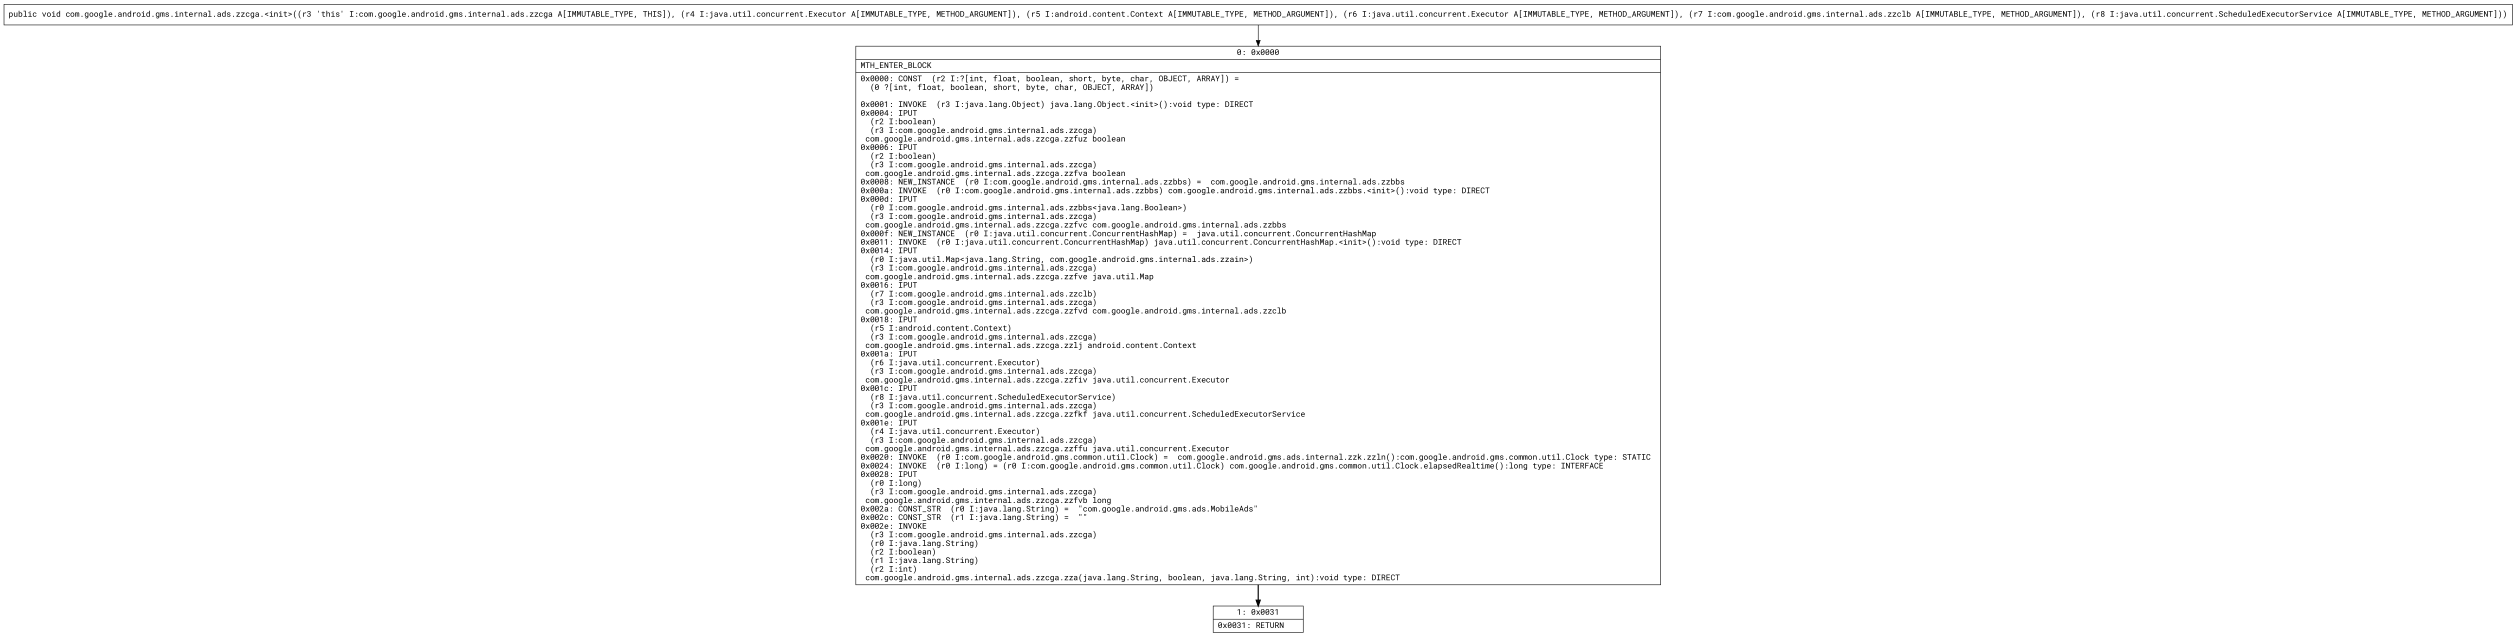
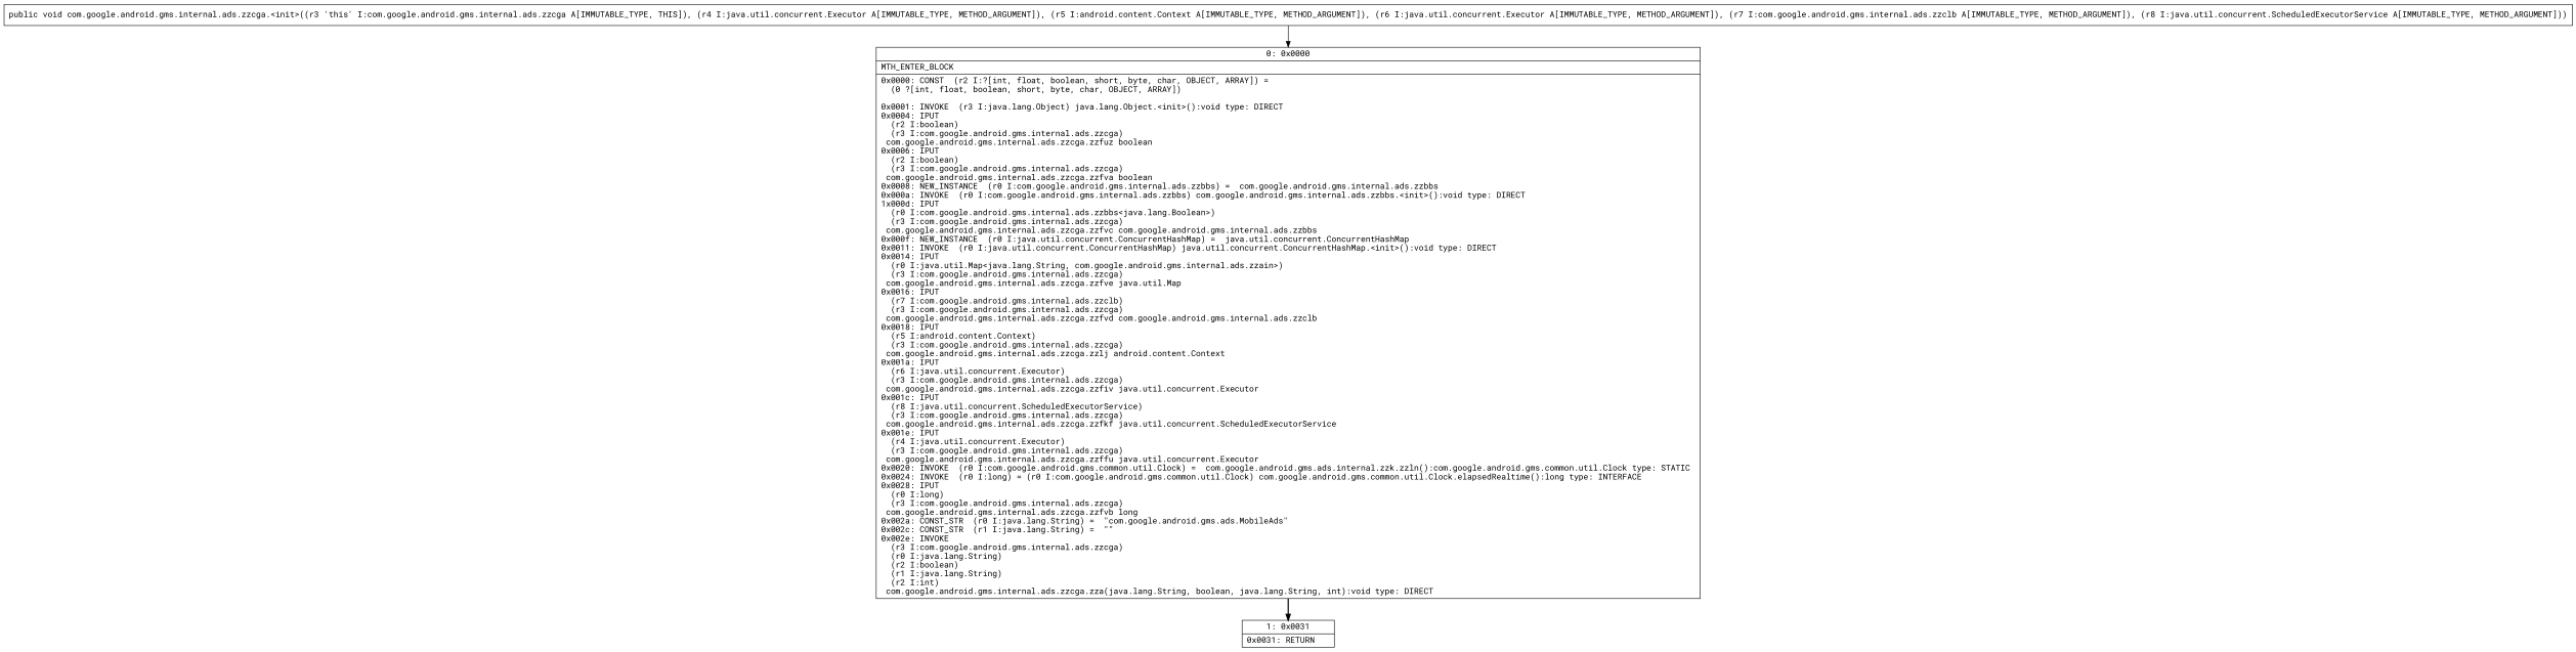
  digraph {
    fontname="Roboto Mono"
    node [shape=record fontname="Roboto Mono"]
    edge [fontname="Roboto Mono"]
-   n1 [label="{0\:\ 0x0000|MTH_ENTER_BLOCK\l|0x0000: CONST  (r2 I:?[int, float, boolean, short, byte, char, OBJECT, ARRAY]) = \l  (0 ?[int, float, boolean, short, byte, char, OBJECT, ARRAY])\l \l0x0001: INVOKE  (r3 I:java.lang.Object) java.lang.Object.\<init\>():void type: DIRECT \l0x0004: IPUT  \l  (r2 I:boolean)\l  (r3 I:com.google.android.gms.internal.ads.zzcga)\l com.google.android.gms.internal.ads.zzcga.zzfuz boolean \l0x0006: IPUT  \l  (r2 I:boolean)\l  (r3 I:com.google.android.gms.internal.ads.zzcga)\l com.google.android.gms.internal.ads.zzcga.zzfva boolean \l0x0008: NEW_INSTANCE  (r0 I:com.google.android.gms.internal.ads.zzbbs) =  com.google.android.gms.internal.ads.zzbbs \l0x000a: INVOKE  (r0 I:com.google.android.gms.internal.ads.zzbbs) com.google.android.gms.internal.ads.zzbbs.\<init\>():void type: DIRECT \l0x000d: IPUT  \l  (r0 I:com.google.android.gms.internal.ads.zzbbs\<java.lang.Boolean\>)\l  (r3 I:com.google.android.gms.internal.ads.zzcga)\l com.google.android.gms.internal.ads.zzcga.zzfvc com.google.android.gms.internal.ads.zzbbs \l0x000f: NEW_INSTANCE  (r0 I:java.util.concurrent.ConcurrentHashMap) =  java.util.concurrent.ConcurrentHashMap \l0x0011: INVOKE  (r0 I:java.util.concurrent.ConcurrentHashMap) java.util.concurrent.ConcurrentHashMap.\<init\>():void type: DIRECT \l0x0014: IPUT  \l  (r0 I:java.util.Map\<java.lang.String, com.google.android.gms.internal.ads.zzain\>)\l  (r3 I:com.google.android.gms.internal.ads.zzcga)\l com.google.android.gms.internal.ads.zzcga.zzfve java.util.Map \l0x0016: IPUT  \l  (r7 I:com.google.android.gms.internal.ads.zzclb)\l  (r3 I:com.google.android.gms.internal.ads.zzcga)\l com.google.android.gms.internal.ads.zzcga.zzfvd com.google.android.gms.internal.ads.zzclb \l0x0018: IPUT  \l  (r5 I:android.content.Context)\l  (r3 I:com.google.android.gms.internal.ads.zzcga)\l com.google.android.gms.internal.ads.zzcga.zzlj android.content.Context \l0x001a: IPUT  \l  (r6 I:java.util.concurrent.Executor)\l  (r3 I:com.google.android.gms.internal.ads.zzcga)\l com.google.android.gms.internal.ads.zzcga.zzfiv java.util.concurrent.Executor \l0x001c: IPUT  \l  (r8 I:java.util.concurrent.ScheduledExecutorService)\l  (r3 I:com.google.android.gms.internal.ads.zzcga)\l com.google.android.gms.internal.ads.zzcga.zzfkf java.util.concurrent.ScheduledExecutorService \l0x001e: IPUT  \l  (r4 I:java.util.concurrent.Executor)\l  (r3 I:com.google.android.gms.internal.ads.zzcga)\l com.google.android.gms.internal.ads.zzcga.zzffu java.util.concurrent.Executor \l0x0020: INVOKE  (r0 I:com.google.android.gms.common.util.Clock) =  com.google.android.gms.ads.internal.zzk.zzln():com.google.android.gms.common.util.Clock type: STATIC \l0x0024: INVOKE  (r0 I:long) = (r0 I:com.google.android.gms.common.util.Clock) com.google.android.gms.common.util.Clock.elapsedRealtime():long type: INTERFACE \l0x0028: IPUT  \l  (r0 I:long)\l  (r3 I:com.google.android.gms.internal.ads.zzcga)\l com.google.android.gms.internal.ads.zzcga.zzfvb long \l0x002a: CONST_STR  (r0 I:java.lang.String) =  \"com.google.android.gms.ads.MobileAds\" \l0x002c: CONST_STR  (r1 I:java.lang.String) =  \"\" \l0x002e: INVOKE  \l  (r3 I:com.google.android.gms.internal.ads.zzcga)\l  (r0 I:java.lang.String)\l  (r2 I:boolean)\l  (r1 I:java.lang.String)\l  (r2 I:int)\l com.google.android.gms.internal.ads.zzcga.zza(java.lang.String, boolean, java.lang.String, int):void type: DIRECT \l}"]
+   n1 [label="{0\:\ 0x0000|MTH_ENTER_BLOCK\l|0x0000: CONST  (r2 I:?[int, float, boolean, short, byte, char, OBJECT, ARRAY]) = \l  (0 ?[int, float, boolean, short, byte, char, OBJECT, ARRAY])\l \l0x0001: INVOKE  (r3 I:java.lang.Object) java.lang.Object.\<init\>():void type: DIRECT \l0x0004: IPUT  \l  (r2 I:boolean)\l  (r3 I:com.google.android.gms.internal.ads.zzcga)\l com.google.android.gms.internal.ads.zzcga.zzfuz boolean \l0x0006: IPUT  \l  (r2 I:boolean)\l  (r3 I:com.google.android.gms.internal.ads.zzcga)\l com.google.android.gms.internal.ads.zzcga.zzfva boolean \l0x0008: NEW_INSTANCE  (r0 I:com.google.android.gms.internal.ads.zzbbs) =  com.google.android.gms.internal.ads.zzbbs \l0x000a: INVOKE  (r0 I:com.google.android.gms.internal.ads.zzbbs) com.google.android.gms.internal.ads.zzbbs.\<init\>():void type: DIRECT \l1x000d: IPUT  \l  (r0 I:com.google.android.gms.internal.ads.zzbbs\<java.lang.Boolean\>)\l  (r3 I:com.google.android.gms.internal.ads.zzcga)\l com.google.android.gms.internal.ads.zzcga.zzfvc com.google.android.gms.internal.ads.zzbbs \l0x000f: NEW_INSTANCE  (r0 I:java.util.concurrent.ConcurrentHashMap) =  java.util.concurrent.ConcurrentHashMap \l0x0011: INVOKE  (r0 I:java.util.concurrent.ConcurrentHashMap) java.util.concurrent.ConcurrentHashMap.\<init\>():void type: DIRECT \l0x0014: IPUT  \l  (r0 I:java.util.Map\<java.lang.String, com.google.android.gms.internal.ads.zzain\>)\l  (r3 I:com.google.android.gms.internal.ads.zzcga)\l com.google.android.gms.internal.ads.zzcga.zzfve java.util.Map \l0x0016: IPUT  \l  (r7 I:com.google.android.gms.internal.ads.zzclb)\l  (r3 I:com.google.android.gms.internal.ads.zzcga)\l com.google.android.gms.internal.ads.zzcga.zzfvd com.google.android.gms.internal.ads.zzclb \l0x0018: IPUT  \l  (r5 I:android.content.Context)\l  (r3 I:com.google.android.gms.internal.ads.zzcga)\l com.google.android.gms.internal.ads.zzcga.zzlj android.content.Context \l0x001a: IPUT  \l  (r6 I:java.util.concurrent.Executor)\l  (r3 I:com.google.android.gms.internal.ads.zzcga)\l com.google.android.gms.internal.ads.zzcga.zzfiv java.util.concurrent.Executor \l0x001c: IPUT  \l  (r8 I:java.util.concurrent.ScheduledExecutorService)\l  (r3 I:com.google.android.gms.internal.ads.zzcga)\l com.google.android.gms.internal.ads.zzcga.zzfkf java.util.concurrent.ScheduledExecutorService \l0x001e: IPUT  \l  (r4 I:java.util.concurrent.Executor)\l  (r3 I:com.google.android.gms.internal.ads.zzcga)\l com.google.android.gms.internal.ads.zzcga.zzffu java.util.concurrent.Executor \l0x0020: INVOKE  (r0 I:com.google.android.gms.common.util.Clock) =  com.google.android.gms.ads.internal.zzk.zzln():com.google.android.gms.common.util.Clock type: STATIC \l0x0024: INVOKE  (r0 I:long) = (r0 I:com.google.android.gms.common.util.Clock) com.google.android.gms.common.util.Clock.elapsedRealtime():long type: INTERFACE \l0x0028: IPUT  \l  (r0 I:long)\l  (r3 I:com.google.android.gms.internal.ads.zzcga)\l com.google.android.gms.internal.ads.zzcga.zzfvb long \l0x002a: CONST_STR  (r0 I:java.lang.String) =  \"com.google.android.gms.ads.MobileAds\" \l0x002c: CONST_STR  (r1 I:java.lang.String) =  \"\" \l0x002e: INVOKE  \l  (r3 I:com.google.android.gms.internal.ads.zzcga)\l  (r0 I:java.lang.String)\l  (r2 I:boolean)\l  (r1 I:java.lang.String)\l  (r2 I:int)\l com.google.android.gms.internal.ads.zzcga.zza(java.lang.String, boolean, java.lang.String, int):void type: DIRECT \l}"]
    n2 [label="{1\:\ 0x0031|0x0031: RETURN   \l}"]
    n3 [label="{public void com.google.android.gms.internal.ads.zzcga.\<init\>((r3 'this' I:com.google.android.gms.internal.ads.zzcga A[IMMUTABLE_TYPE, THIS]), (r4 I:java.util.concurrent.Executor A[IMMUTABLE_TYPE, METHOD_ARGUMENT]), (r5 I:android.content.Context A[IMMUTABLE_TYPE, METHOD_ARGUMENT]), (r6 I:java.util.concurrent.Executor A[IMMUTABLE_TYPE, METHOD_ARGUMENT]), (r7 I:com.google.android.gms.internal.ads.zzclb A[IMMUTABLE_TYPE, METHOD_ARGUMENT]), (r8 I:java.util.concurrent.ScheduledExecutorService A[IMMUTABLE_TYPE, METHOD_ARGUMENT])) }"]
    n1 -> n2 [style=bold]
    n3 -> n1 [style=solid]
  }
